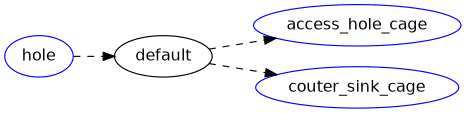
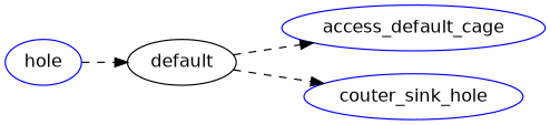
  digraph {
    fontname="DejaVu Sans"
    rankdir=LR
    node [color=blue fontname="DejaVu Sans"]
    edge [fontname="DejaVu Sans" style=dashed]
    n1 [label=hole]
    n2 [color=black label=default]
-   n3 [label=access_hole_cage]
-   n4 [label=couter_sink_cage]
+   n3 [label=access_default_cage]
+   n4 [label=couter_sink_hole]
    n1 -> n2
    n2 -> n3
    n2 -> n4
  }
